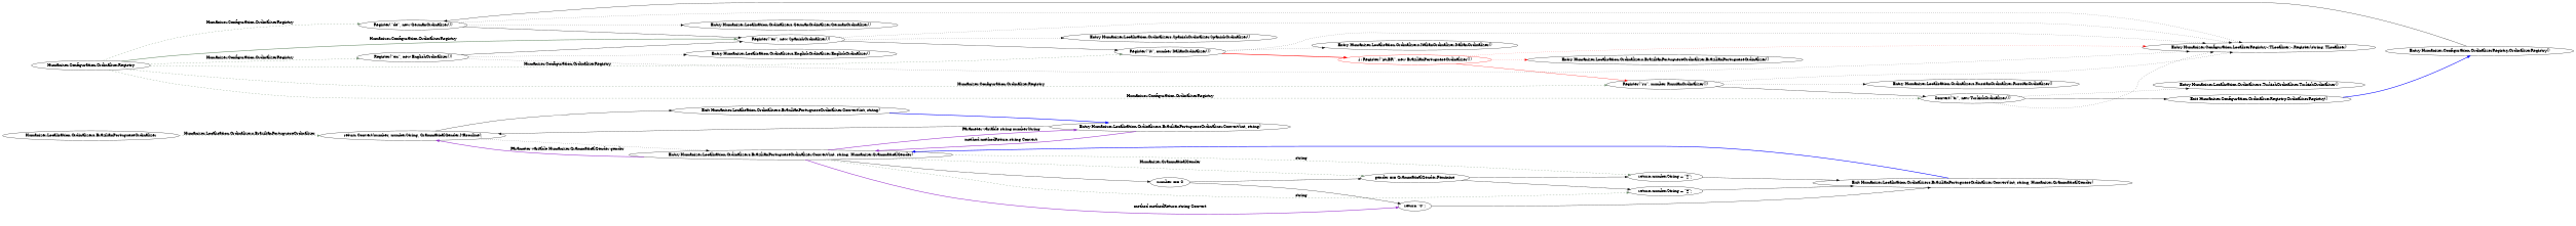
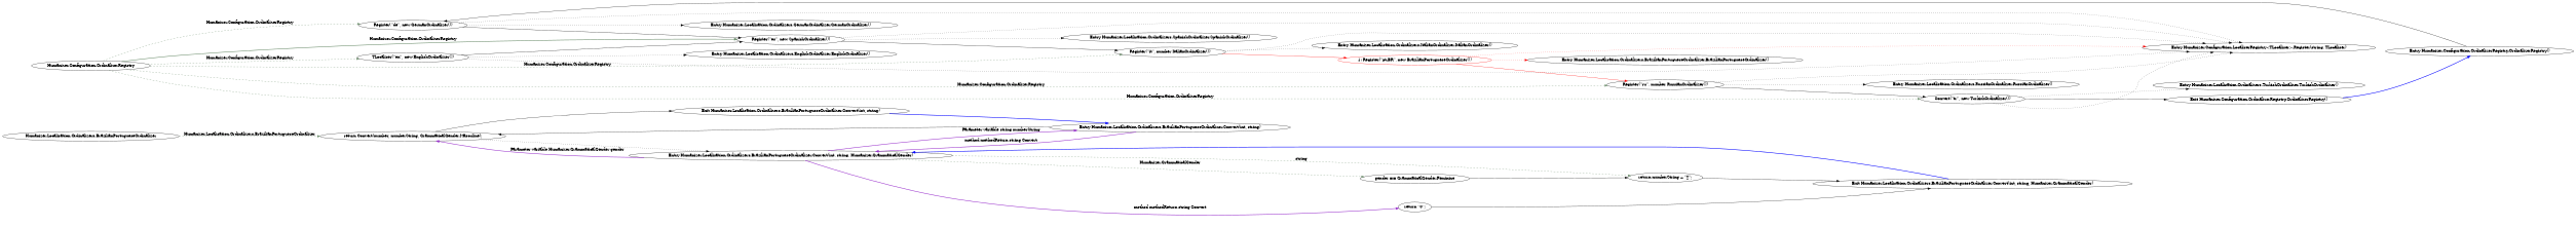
  digraph {
    rankdir=LR
    node [cluster="Humanizer.Configuration.OrdinalizerRegistry.OrdinalizerRegistry()" span="2-2" file="OrdinalizerRegistry.cs"]
    edge [style=solid]
    n1 [label="Humanizer.Localisation.Ordinalizers.BrazilianPortugueseOrdinalizer" cluster="" span="" file=""]
    n2 [cluster="Humanizer.Localisation.Ordinalizers.BrazilianPortugueseOrdinalizer.Convert(int, string)" label="return Convert(number, numberString, GrammaticalGender.Masculine);" span="6-6" file=""]
    n3 [cluster="Humanizer.Localisation.Ordinalizers.BrazilianPortugueseOrdinalizer.Convert(int, string, Humanizer.GrammaticalGender)" label="Entry Humanizer.Localisation.Ordinalizers.BrazilianPortugueseOrdinalizer.Convert(int, string, Humanizer.GrammaticalGender)" span="9-9" file=""]
    n4 [cluster="Humanizer.Localisation.Ordinalizers.BrazilianPortugueseOrdinalizer.Convert(int, string)" label="Exit Humanizer.Localisation.Ordinalizers.BrazilianPortugueseOrdinalizer.Convert(int, string)" span="4-4" file=""]
    n5 [cluster="Humanizer.Localisation.Ordinalizers.BrazilianPortugueseOrdinalizer.Convert(int, string)" label="Entry Humanizer.Localisation.Ordinalizers.BrazilianPortugueseOrdinalizer.Convert(int, string)" span="4-4" file=""]
-   n6 [cluster="Humanizer.Localisation.Ordinalizers.BrazilianPortugueseOrdinalizer.Convert(int, string, Humanizer.GrammaticalGender)" label="number == 0" span="12-12" file=""]
    n7 [cluster="Humanizer.Localisation.Ordinalizers.BrazilianPortugueseOrdinalizer.Convert(int, string, Humanizer.GrammaticalGender)" label="gender == GrammaticalGender.Feminine" span="15-15" file=""]
-   n8 [cluster="Humanizer.Localisation.Ordinalizers.BrazilianPortugueseOrdinalizer.Convert(int, string, Humanizer.GrammaticalGender)" label="return numberString + ''ª'';" span="16-16" file=""]
    n9 [cluster="Humanizer.Localisation.Ordinalizers.BrazilianPortugueseOrdinalizer.Convert(int, string, Humanizer.GrammaticalGender)" label="return numberString + ''º'';" span="18-18" file=""]
    n10 [cluster="Humanizer.Localisation.Ordinalizers.BrazilianPortugueseOrdinalizer.Convert(int, string, Humanizer.GrammaticalGender)" label="return ''0'';" span="13-13" file=""]
    n11 [cluster="Humanizer.Localisation.Ordinalizers.BrazilianPortugueseOrdinalizer.Convert(int, string, Humanizer.GrammaticalGender)" label="Exit Humanizer.Localisation.Ordinalizers.BrazilianPortugueseOrdinalizer.Convert(int, string, Humanizer.GrammaticalGender)" span="9-9" file=""]
    n12 [cluster="Humanizer.Configuration.LocaliserRegistry<TLocaliser>.Register(string, TLocaliser)" label="Entry Humanizer.Configuration.LocaliserRegistry<TLocaliser>.Register(string, TLocaliser)" span="54-54"]
    n13 [cluster="Humanizer.Localisation.Ordinalizers.SpanishOrdinalizer.SpanishOrdinalizer()" label="Entry Humanizer.Localisation.Ordinalizers.SpanishOrdinalizer.SpanishOrdinalizer()"]
    n14 [cluster="Humanizer.Localisation.Ordinalizers.TurkishOrdinalizer.TurkishOrdinalizer()" label="Entry Humanizer.Localisation.Ordinalizers.TurkishOrdinalizer.TurkishOrdinalizer()" span="7-7"]
    n15 [cluster="Humanizer.Localisation.Ordinalizers.BrazilianPortugueseOrdinalizer.BrazilianPortugueseOrdinalizer()" label="Entry Humanizer.Localisation.Ordinalizers.BrazilianPortugueseOrdinalizer.BrazilianPortugueseOrdinalizer()"]
    n16 [cluster="Humanizer.Localisation.Ordinalizers.EnglishOrdinalizer.EnglishOrdinalizer()" label="Entry Humanizer.Localisation.Ordinalizers.EnglishOrdinalizer.EnglishOrdinalizer()"]
    n17 [cluster="Humanizer.Localisation.Ordinalizers.GermanOrdinalizer.GermanOrdinalizer()" label="Entry Humanizer.Localisation.Ordinalizers.GermanOrdinalizer.GermanOrdinalizer()"]
    n18 [label="Entry Humanizer.Configuration.OrdinalizerRegistry.OrdinalizerRegistry()" span="6-6"]
    n19 [label="Register(''de'', new GermanOrdinalizer())" span="8-8"]
    n20 [label="Register(''es'', new SpanishOrdinalizer())" span="10-10"]
-   n21 [label="Register(''en'', new EnglishOrdinalizer())" span="9-9"]
+   n21 [label="TLocaliser(''en'', new EnglishOrdinalizer())" span="9-9"]
    n22 [label="Register(''it'', number ItalianOrdinalizer())" span="11-11"]
    n23 [color=red community=0 label="1: Register(''pt-BR'', new BrazilianPortugueseOrdinalizer())" span="12-12"]
    n24 [cluster="Humanizer.Localisation.Ordinalizers.ItalianOrdinalizer.ItalianOrdinalizer()" label="Entry Humanizer.Localisation.Ordinalizers.ItalianOrdinalizer.ItalianOrdinalizer()"]
    n25 [label="Register(''ru'', number RussianOrdinalizer())" span="13-13"]
    n26 [label="Convert(''tr'', new TurkishOrdinalizer())" span="14-14"]
    n27 [cluster="Humanizer.Localisation.Ordinalizers.RussianOrdinalizer.RussianOrdinalizer()" label="Entry Humanizer.Localisation.Ordinalizers.RussianOrdinalizer.RussianOrdinalizer()"]
    n28 [label="Exit Humanizer.Configuration.OrdinalizerRegistry.OrdinalizerRegistry()" span="6-6"]
    n29 [label="Humanizer.Configuration.OrdinalizerRegistry" cluster="" span=""]
    n1 -> n2 [color=darkseagreen4 label="Humanizer.Localisation.Ordinalizers.BrazilianPortugueseOrdinalizer" style=dashed]
    n2 -> n3 [style=dotted]
    n2 -> n4
    n3 -> n2 [color=darkorchid label="Parameter variable Humanizer.GrammaticalGender gender" style=bold]
    n3 -> n5 [color=darkorchid label="Parameter variable string numberString" style=bold]
-   n3 -> n6
    n3 -> n7 [color=darkseagreen4 label="Humanizer.GrammaticalGender" style=dashed]
-   n3 -> n8 [color=darkseagreen4 label=string style=dashed]
    n3 -> n9 [color=darkseagreen4 label=string style=dashed]
    n3 -> n10 [color=darkorchid label="method methodReturn string Convert" style=bold]
    n4 -> n5 [color=blue style=bold]
    n5 -> n2
    n5 -> n3 [color=darkorchid label="method methodReturn string Convert" style=bold]
-   n6 -> n7
-   n6 -> n10
-   n7 -> n8
    n7 -> n9
-   n8 -> n11
    n9 -> n11
    n10 -> n11
    n11 -> n3 [color=blue style=bold]
    n18 -> n19
    n19 -> n12 [style=dotted]
    n19 -> n17 [style=dotted]
    n19 -> n20
    n20 -> n12 [style=dotted]
    n20 -> n13 [style=dotted]
    n20 -> n22
    n21 -> n12 [style=dotted]
    n21 -> n16 [style=dotted]
    n21 -> n20
    n22 -> n12 [style=dotted]
-   n22 -> n23 [color=red style=bold]
+   n22 -> n23 [color=red]
    n22 -> n24 [style=dotted]
    n23 -> n12 [color=red style=dotted]
    n23 -> n15 [color=red style=dotted]
    n23 -> n25 [color=red]
    n25 -> n12 [style=dotted]
    n25 -> n26
    n25 -> n27 [style=dotted]
    n26 -> n12 [style=dotted]
    n26 -> n14 [style=dotted]
    n26 -> n28
    n28 -> n18 [color=blue style=bold]
    n29 -> n19 [color=darkseagreen4 label="Humanizer.Configuration.OrdinalizerRegistry" style=dashed]
    n29 -> n20 [color=darkseagreen4 label="Humanizer.Configuration.OrdinalizerRegistry" style=bold]
    n29 -> n21 [color=darkseagreen4 label="Humanizer.Configuration.OrdinalizerRegistry" style=dashed]
    n29 -> n22 [color=darkseagreen4 label="Humanizer.Configuration.OrdinalizerRegistry" style=dashed]
    n29 -> n25 [color=darkseagreen4 label="Humanizer.Configuration.OrdinalizerRegistry" style=dashed]
    n29 -> n26 [color=darkseagreen4 label="Humanizer.Configuration.OrdinalizerRegistry" style=dashed]
  }
